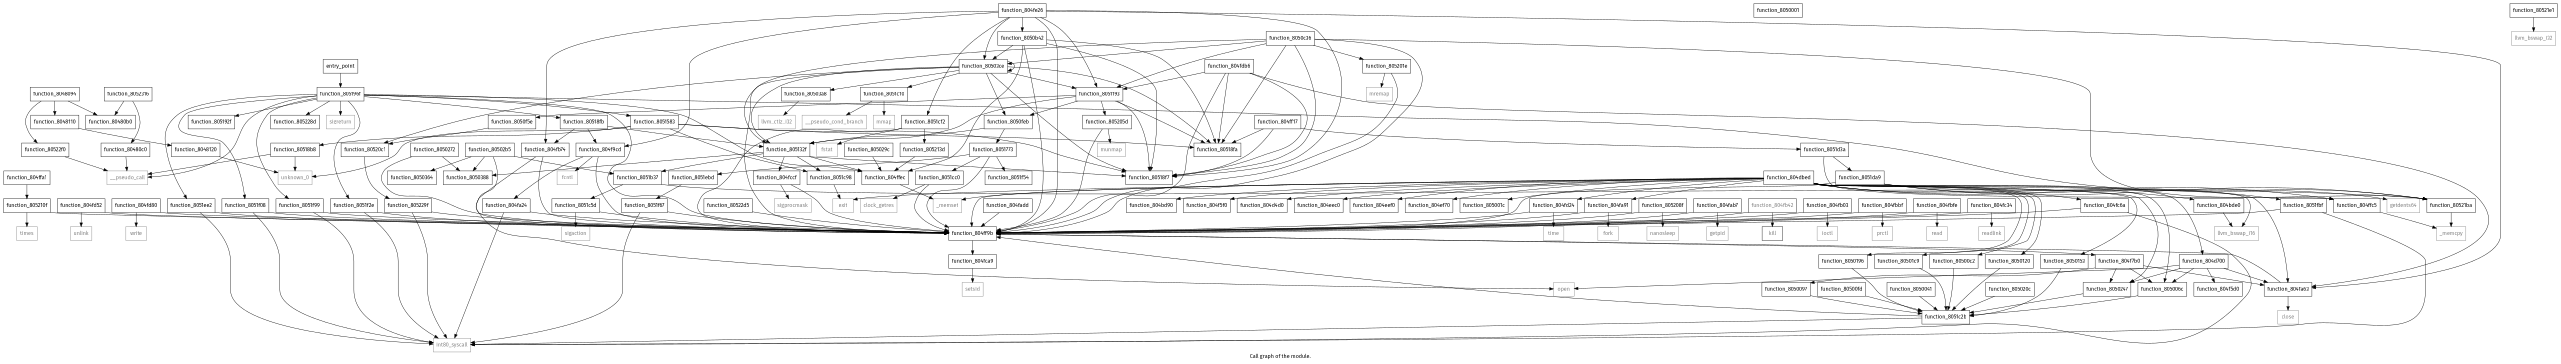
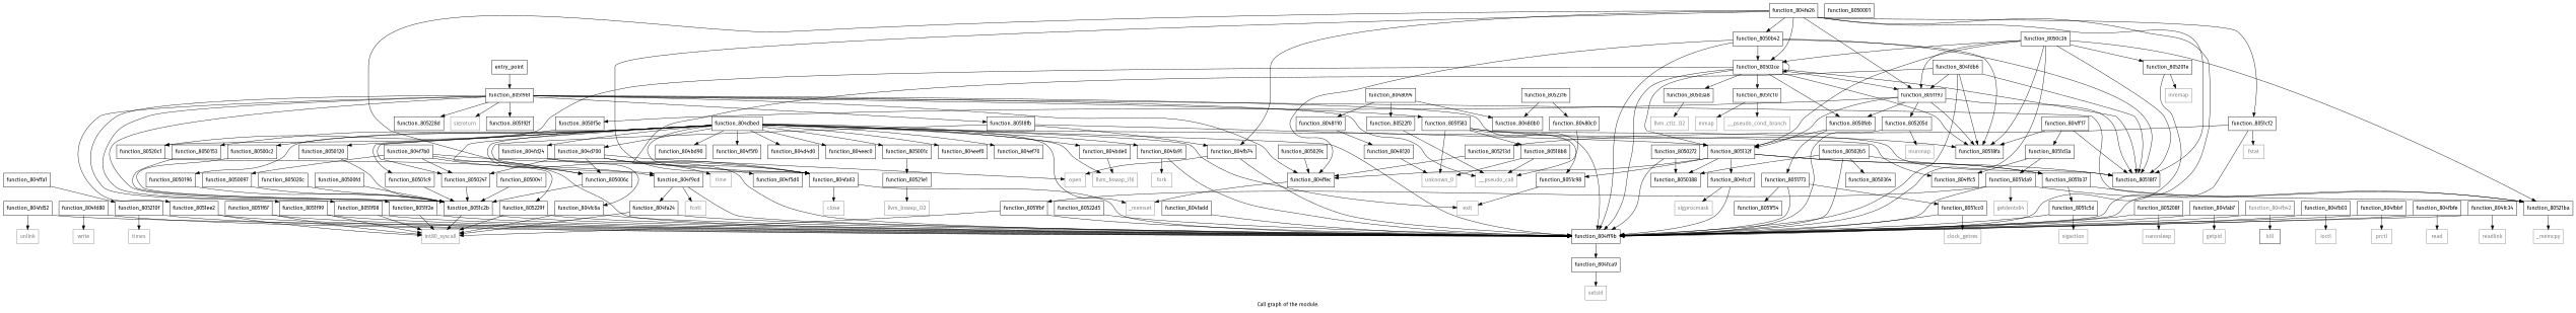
  digraph {
    fontname="Fira Sans"
    label="Call graph of the module."
    node [fontname="Fira Sans" shape=record]
    edge [fontname="Fira Sans"]
    n1 [label="{function_804fd24}"]
    n2 [label="{function_804ff9b}"]
    n3 [color=gray50 fontcolor=gray50 label="{time}"]
    n4 [label="{function_804fca9}"]
    n5 [label="{function_804fccf}"]
    n6 [color=gray50 fontcolor=gray50 label="{sigprocmask}"]
    n7 [label="{function_8051193}"]
    n8 [label="{function_805132f}"]
    n9 [label="{function_80518f7}"]
    n10 [label="{function_80518fa}"]
    n11 [label="{function_8050f5e}"]
    n12 [label="{function_8050feb}"]
    n13 [label="{function_805205d}"]
    n14 [label="{function_8051b37}"]
    n15 [label="{function_804ffec}"]
    n16 [label="{function_8050388}"]
    n17 [label="{function_8051c98}"]
    n18 [label="{function_80520c1}"]
    n19 [label="{function_8051773}"]
    n20 [color=gray50 fontcolor=gray50 label="{munmap}"]
    n21 [label="{function_8050196}"]
    n22 [label="{function_8051c2b}"]
    n23 [color=gray50 fontcolor=gray50 label="{int80_syscall}"]
    n24 [label="{function_804fd52}"]
    n25 [color=gray50 fontcolor=gray50 label="{unlink}"]
    n26 [label="{function_804fd80}"]
    n27 [color=gray50 fontcolor=gray50 label="{write}"]
    n28 [label="{function_80501c9}"]
    n29 [label="{function_8051c5d}"]
    n30 [label="{function_80521ba}"]
    n31 [color=gray50 fontcolor=gray50 label="{sigaction}"]
    n32 [color=gray50 fontcolor=gray50 label="{_memcpy}"]
    n33 [label="{function_804fdb6}"]
    n34 [label="{function_804fa63}"]
    n35 [color=gray50 fontcolor=gray50 label="{close}"]
    n36 [label="{function_804fe26}"]
    n37 [label="{function_80503ce}"]
    n38 [label="{function_8050b42}"]
    n39 [label="{function_8051cf2}"]
    n40 [label="{function_804f9cd}"]
    n41 [label="{function_804fb74}"]
    n42 [label="{function_80503a8}"]
    n43 [label="{function_8051c10}"]
    n44 [label="{function_805213d}"]
    n45 [color=gray50 fontcolor=gray50 label="{fstat}"]
    n46 [color=gray50 fontcolor=gray50 label="{fcntl}"]
    n47 [label="{function_804fa24}"]
    n48 [color=gray50 fontcolor=gray50 label="{open}"]
    n49 [label="{function_804ff17}"]
    n50 [label="{function_8051d3a}"]
    n51 [label="{function_804ffc5}"]
    n52 [label="{function_8051da9}"]
    n53 [label="{function_804ffa1}"]
    n54 [label="{function_805210f}"]
    n55 [color=gray50 fontcolor=gray50 label="{times}"]
    n56 [label="{function_8050364}"]
    n57 [color=gray50 fontcolor=gray50 label="{_memset}"]
    n58 [label="{function_805192f}"]
    n59 [label="{function_8050001}"]
    n60 [color=gray50 fontcolor=gray50 label="{exit}"]
    n61 [label="{function_805020c}"]
    n62 [label="{function_805001c}"]
    n63 [label="{function_80521e1}"]
    n64 [color=gray50 fontcolor=gray50 label="{llvm_bswap_i32}"]
    n65 [label="{function_8050041}"]
    n66 [label="{function_8050097}"]
    n67 [color=gray50 fontcolor=gray50 label="{llvm_ctlz_i32}"]
    n68 [label="{function_8051583}"]
    n69 [label="{function_80518b8}"]
    n70 [color=gray50 fontcolor=gray50 label="{unknown_0}"]
    n71 [color=gray50 fontcolor=gray50 label="{__pseudo_call}"]
    n72 [label="{function_8051cc0}"]
-   n73 [label="{function_8051ebd}"]
    n74 [label="{function_8051f54}"]
    n75 [color=gray50 fontcolor=gray50 label="{clock_getres}"]
    n76 [label="{function_8051f67}"]
    n77 [label="{function_8050247}"]
    n78 [color=gray50 fontcolor=gray50 label="{mmap}"]
    n79 [color=gray50 fontcolor=gray50 label="{__pseudo_cond_branch}"]
    n80 [label="{function_805229f}"]
    n81 [label="{function_8050272}"]
    n82 [label="{function_805006c}"]
    n83 [label="{function_80500c2}"]
    n84 [label="{function_805029c}"]
    n85 [label="{function_805196f}"]
    n86 [label="{function_80518fb}"]
    n87 [label="{function_8051ee2}"]
    n88 [label="{function_8051f08}"]
    n89 [label="{function_8051f2e}"]
    n90 [label="{function_8051f99}"]
    n91 [label="{function_805228d}"]
    n92 [color=gray50 fontcolor=gray50 label="{sigreturn}"]
    n93 [label="{function_80502b5}"]
    n94 [label="{function_8050c36}"]
    n95 [label="{function_805201e}"]
    n96 [color=gray50 fontcolor=gray50 label="{mremap}"]
    n97 [label="{function_80500fd}"]
    n98 [label="{function_8050120}"]
    n99 [label="{function_8051fbf}"]
    n100 [color=gray50 fontcolor=gray50 label="{getdents64}"]
    n101 [label="{function_805208f}"]
    n102 [color=gray50 fontcolor=gray50 label="{nanosleep}"]
    n103 [label="{function_804fab7}"]
    n104 [color=gray50 fontcolor=gray50 label="{getpid}"]
    n105 [fontcolor=gray50 label="{function_804fb42}"]
    n106 [color=black fontcolor=gray50 label="{kill}"]
    n107 [label="{function_80522d5}"]
    n108 [label="{function_80522f0}"]
    n109 [label="{function_8052316}"]
    n110 [label="{function_80480b0}"]
    n111 [label="{function_80480c0}"]
    n112 [color=gray50 fontcolor=gray50 label="{llvm_bswap_i16}"]
    n113 [color=gray50 fontcolor=gray50 label="{fork}"]
    n114 [color=gray50 fontcolor=gray50 label="{ioctl}"]
    n115 [color=gray50 fontcolor=gray50 label="{prctl}"]
    n116 [color=gray50 fontcolor=gray50 label="{read}"]
    n117 [color=gray50 fontcolor=gray50 label="{readlink}"]
    n118 [color=gray50 fontcolor=gray50 label="{setsid}"]
    n119 [label="{function_8050153}"]
    n120 [label="{function_8048094}"]
    n121 [label="{function_8048110}"]
    n122 [label="{function_8048120}"]
    n123 [label="{entry_point}"]
    n124 [label="{function_804bd90}"]
    n125 [label="{function_804f5f0}"]
    n126 [label="{function_804bde0}"]
    n127 [label="{function_804d4d0}"]
    n128 [label="{function_804d700}"]
    n129 [label="{function_804f5d0}"]
    n130 [label="{function_804dbed}"]
    n131 [label="{function_804eec0}"]
    n132 [label="{function_804eef0}"]
    n133 [label="{function_804ef70}"]
    n134 [label="{function_804fa91}"]
    n135 [label="{function_804fc6a}"]
    n136 [label="{function_804f7b0}"]
    n137 [label="{function_804fadd}"]
    n138 [label="{function_804fb03}"]
    n139 [label="{function_804fbbf}"]
    n140 [label="{function_804fbfe}"]
    n141 [label="{function_804fc34}"]
    n1 -> n2
    n1 -> n3
    n2 -> n4
    n4 -> n118
    n5 -> n2
    n5 -> n6
    n7 -> n8
    n7 -> n9
    n7 -> n10
    n7 -> n11
    n7 -> n12
    n7 -> n13
    n8 -> n5
    n8 -> n9
    n8 -> n14
    n8 -> n15
    n8 -> n16
    n8 -> n17
    n11 -> n18
    n12 -> n8
    n12 -> n19
    n13 -> n2
    n13 -> n20
    n14 -> n29
    n14 -> n30
    n15 -> n57
    n17 -> n60
    n18 -> n80
    n19 -> n2
    n19 -> n72
-   n19 -> n73
    n19 -> n74
    n21 -> n22
    n22 -> n2
    n22 -> n23
    n24 -> n2
    n24 -> n25
    n26 -> n2
    n26 -> n27
    n28 -> n22
    n29 -> n2
    n29 -> n31
    n30 -> n32
    n33 -> n2
    n33 -> n7
    n33 -> n9
    n33 -> n10
    n33 -> n34
    n34 -> n2
    n34 -> n35
    n36 -> n2
    n36 -> n7
    n36 -> n9
    n36 -> n34
    n36 -> n37
    n36 -> n38
    n36 -> n39
    n36 -> n40
    n36 -> n41
    n37 -> n2
    n37 -> n7
    n37 -> n8
    n37 -> n9
    n37 -> n10
    n37 -> n12
    n37 -> n18
    n37 -> n37
    n37 -> n42
    n37 -> n43
    n38 -> n2
    n38 -> n9
    n38 -> n10
    n38 -> n15
    n38 -> n37
    n39 -> n2
    n39 -> n44
    n39 -> n45
    n40 -> n2
    n40 -> n46
    n40 -> n47
    n41 -> n2
    n41 -> n48
    n42 -> n67
    n43 -> n78
    n43 -> n79
    n44 -> n15
    n47 -> n2
    n47 -> n23
    n49 -> n9
    n49 -> n10
    n49 -> n50
    n50 -> n51
    n50 -> n52
-   n51 -> n32
    n52 -> n2
    n52 -> n30
    n52 -> n99
    n52 -> n100
    n53 -> n54
    n54 -> n2
    n54 -> n55
    n61 -> n22
+   n62 -> n63
    n63 -> n64
    n65 -> n22
    n66 -> n22
    n68 -> n9
    n68 -> n10
    n68 -> n17
    n68 -> n69
    n68 -> n70
    n69 -> n70
    n69 -> n71
    n72 -> n2
    n72 -> n75
-   n73 -> n76
    n76 -> n2
    n76 -> n23
    n77 -> n22
    n80 -> n2
    n80 -> n23
    n81 -> n2
    n81 -> n16
    n82 -> n22
    n83 -> n22
    n84 -> n15
    n85 -> n2
    n85 -> n15
    n85 -> n30
    n85 -> n58
    n85 -> n68
    n85 -> n71
    n85 -> n86
    n85 -> n87
    n85 -> n88
    n85 -> n89
    n85 -> n90
    n85 -> n91
    n85 -> n92
    n86 -> n8
    n86 -> n40
    n86 -> n41
    n87 -> n2
    n87 -> n23
    n88 -> n2
    n88 -> n23
    n89 -> n2
    n89 -> n23
    n90 -> n2
    n90 -> n23
    n93 -> n2
    n93 -> n14
    n93 -> n16
    n93 -> n56
    n94 -> n2
    n94 -> n7
    n94 -> n8
    n94 -> n9
    n94 -> n10
    n94 -> n30
    n94 -> n37
    n94 -> n95
    n95 -> n2
    n95 -> n96
    n97 -> n22
    n98 -> n22
    n99 -> n2
    n99 -> n23
    n101 -> n2
    n101 -> n102
    n103 -> n2
    n103 -> n104
    n105 -> n2
    n105 -> n106
    n107 -> n2
    n108 -> n71
    n109 -> n110
    n109 -> n111
    n111 -> n71
    n119 -> n22
    n120 -> n108
    n120 -> n110
    n120 -> n121
    n121 -> n122
    n122 -> n70
    n123 -> n85
    n126 -> n112
    n128 -> n34
    n128 -> n48
    n128 -> n77
    n128 -> n82
    n128 -> n129
    n130 -> n1
    n130 -> n2
    n130 -> n21
    n130 -> n28
    n130 -> n34
    n130 -> n51
    n130 -> n57
    n130 -> n60
    n130 -> n62
    n130 -> n77
    n130 -> n82
    n130 -> n83
    n130 -> n98
    n130 -> n112
    n130 -> n119
    n130 -> n124
    n130 -> n125
    n130 -> n126
    n130 -> n127
    n130 -> n128
    n130 -> n131
    n130 -> n132
    n130 -> n133
    n130 -> n134
    n130 -> n135
    n134 -> n2
    n134 -> n113
    n135 -> n2
    n135 -> n23
-   n2 -> n136
+   n136 -> n2
    n136 -> n34
    n136 -> n66
    n136 -> n77
    n136 -> n82
    n137 -> n2
    n138 -> n2
    n138 -> n114
    n139 -> n2
    n139 -> n115
    n140 -> n2
    n140 -> n116
    n141 -> n2
    n141 -> n117
  }
